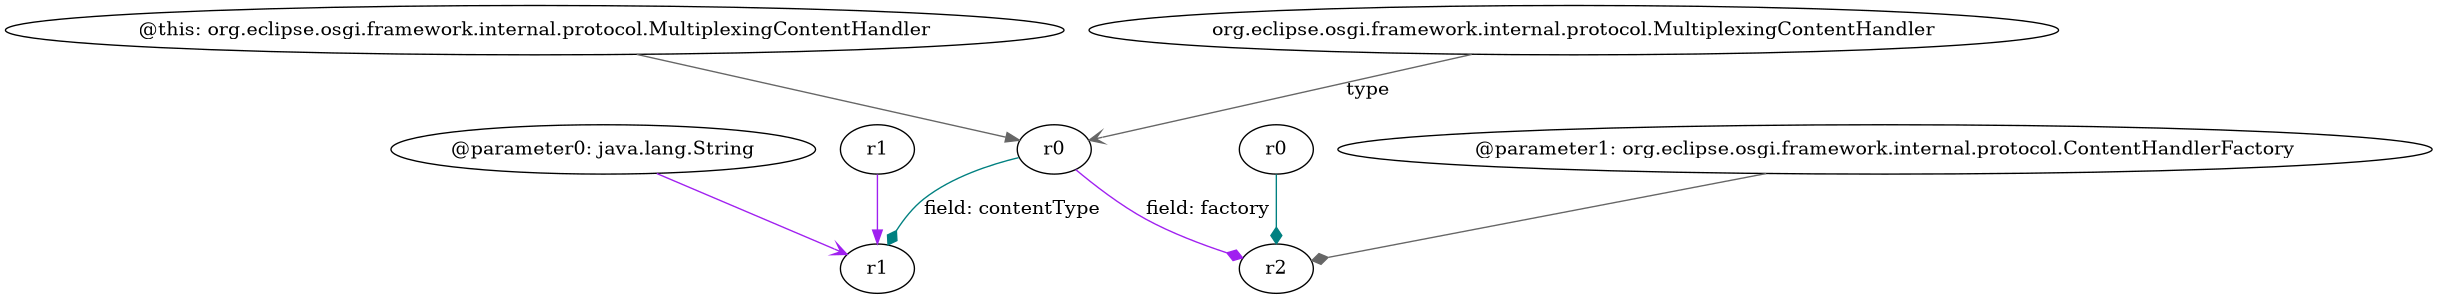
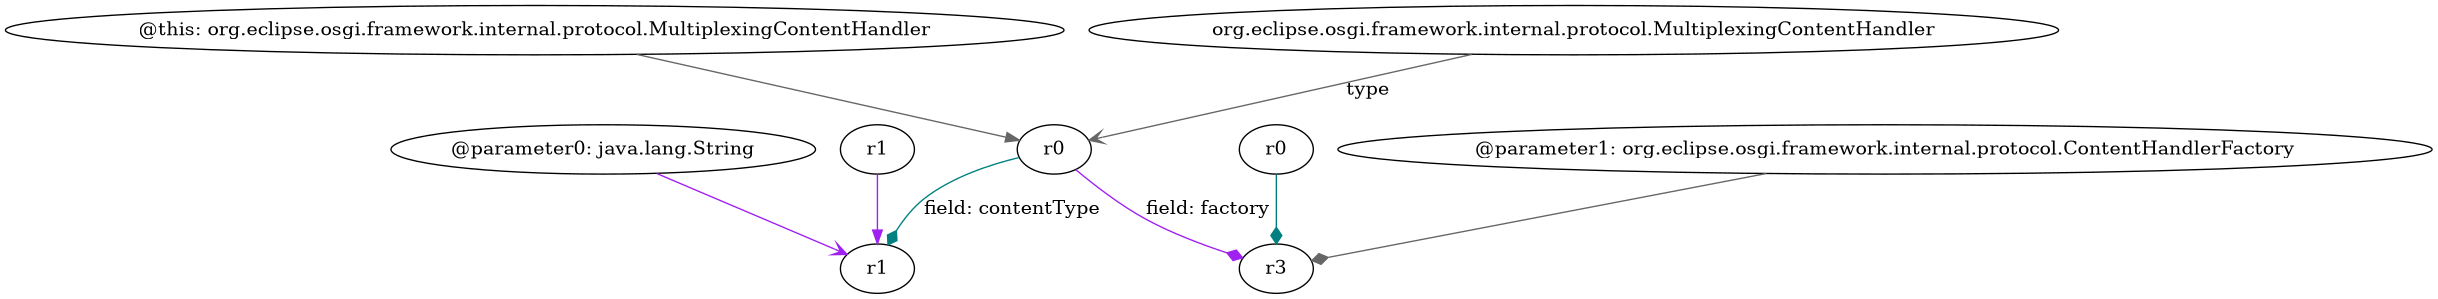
  digraph {
    edge [color=purple arrowhead=diamond]
    n1 [label=r0]
-   n2 [label=r2]
+   n2 [label=r3]
    n3 [label="@parameter0: java.lang.String"]
    n4 [label=r1]
    n5 [label=r0]
    n6 [label="@this: org.eclipse.osgi.framework.internal.protocol.MultiplexingContentHandler"]
    n7 [label="org.eclipse.osgi.framework.internal.protocol.MultiplexingContentHandler"]
    n8 [label="@parameter1: org.eclipse.osgi.framework.internal.protocol.ContentHandlerFactory"]
    n9 [label=r1]
    n1 -> n2 [color=teal]
    n3 -> n4 [arrowhead=vee]
    n5 -> n2 [label="field: factory"]
    n5 -> n4 [label="field: contentType" color=teal]
    n6 -> n5 [color=gray40 arrowhead=normal]
    n7 -> n5 [label=type color=gray40 arrowhead=vee]
    n8 -> n2 [color=gray40]
    n9 -> n4 [arrowhead=normal]
  }
